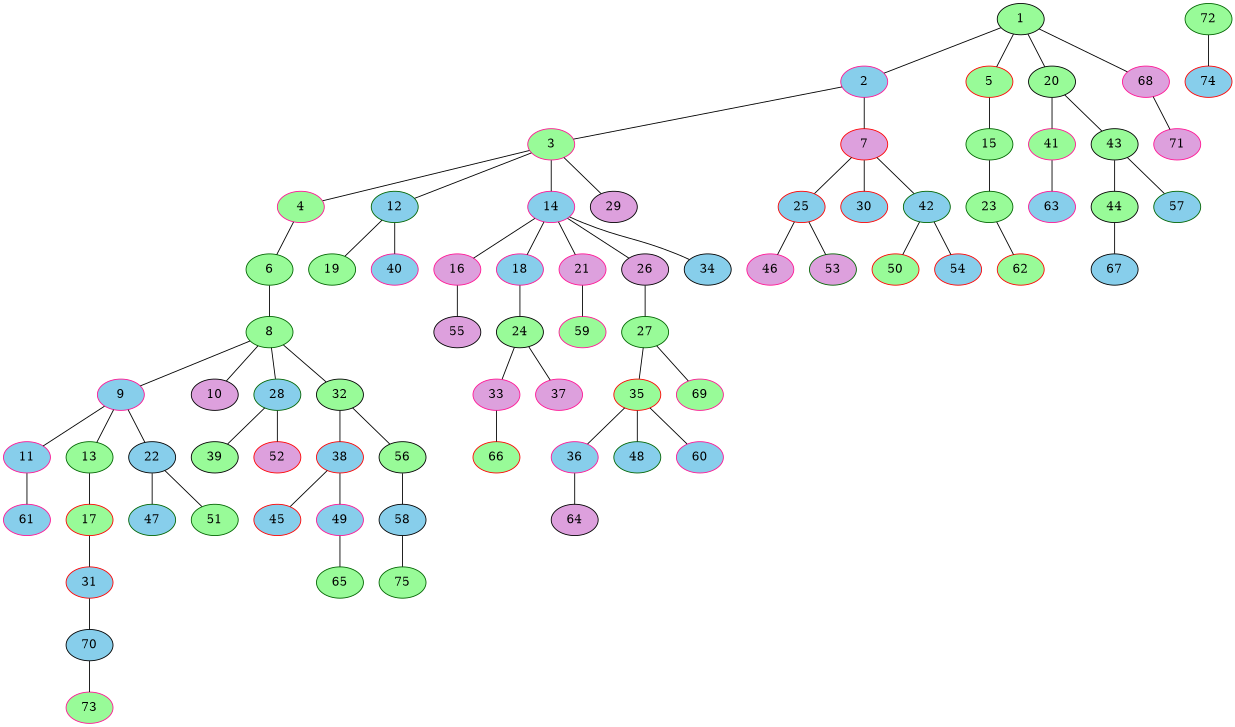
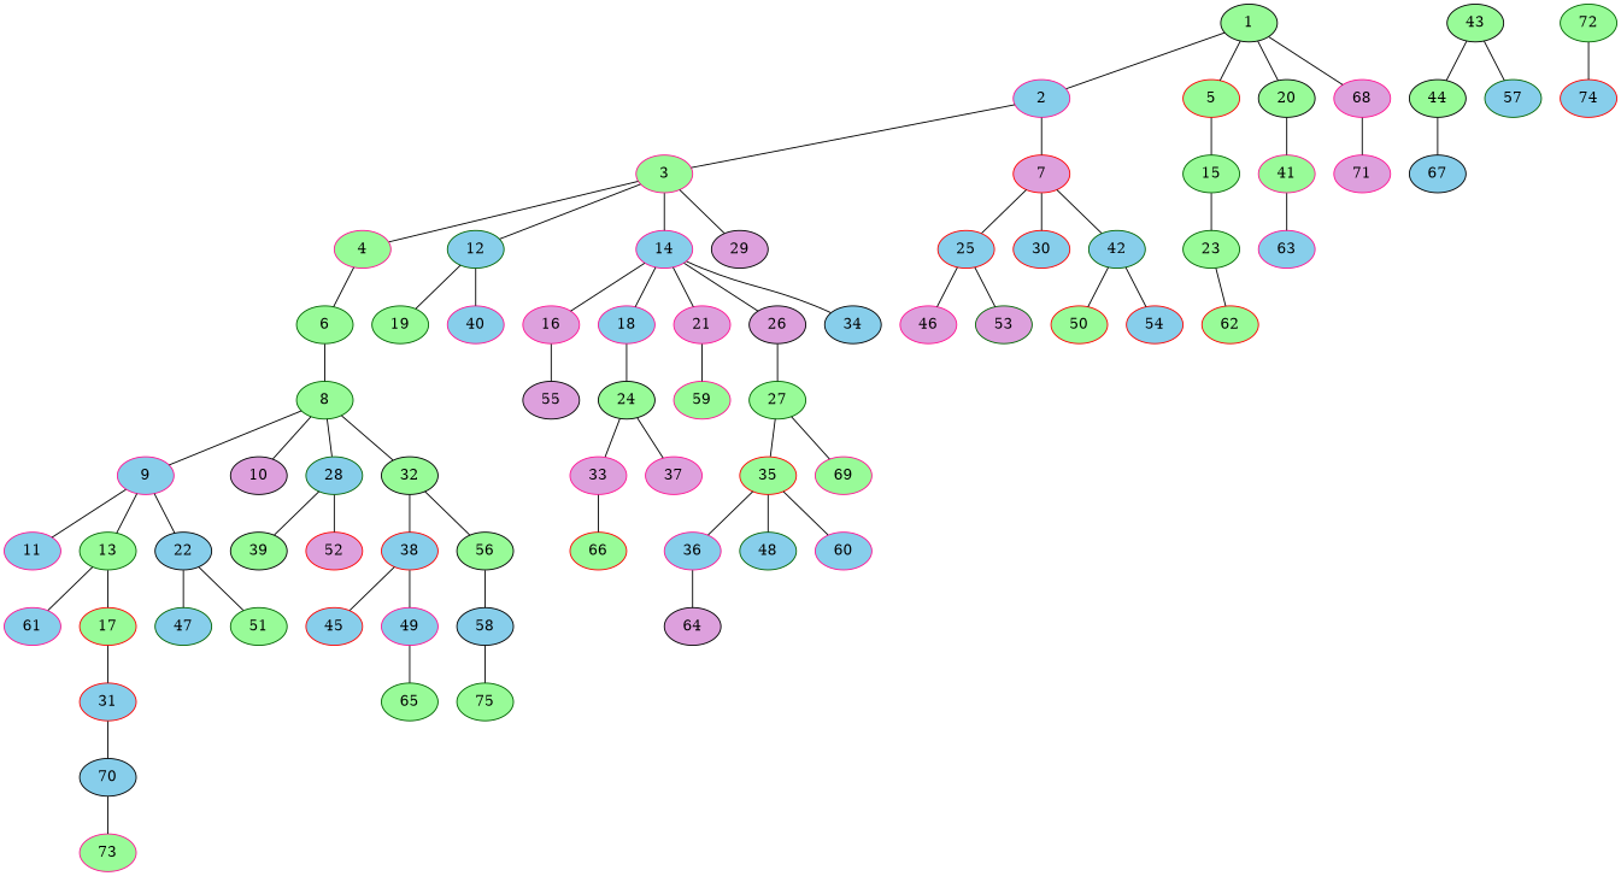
  graph {
    node [color=deeppink fillcolor=palegreen style=filled]
    1 [color=black]
    2 [fillcolor=skyblue]
    5 [color=red]
    20 [color=black]
    68 [fillcolor=plum]
    3
    7 [color=red fillcolor=plum]
    15 [color=darkgreen]
    41
    43 [color=black]
    71 [fillcolor=plum]
    4
    12 [color=darkgreen fillcolor=skyblue]
    14 [fillcolor=skyblue]
    29 [color=black fillcolor=plum]
    25 [color=red fillcolor=skyblue]
    30 [color=red fillcolor=skyblue]
    42 [color=darkgreen fillcolor=skyblue]
    6 [color=darkgreen]
    19 [color=darkgreen]
    40 [fillcolor=skyblue]
    16 [fillcolor=plum]
    18 [fillcolor=skyblue]
    21 [fillcolor=plum]
    26 [color=black fillcolor=plum]
    34 [color=black fillcolor=skyblue]
    8 [color=darkgreen]
    23 [color=darkgreen]
    9 [fillcolor=skyblue]
    10 [color=black fillcolor=plum]
    28 [color=darkgreen fillcolor=skyblue]
    32 [color=black]
    46 [fillcolor=plum]
    53 [color=darkgreen fillcolor=plum]
    50 [color=red]
    54 [color=red fillcolor=skyblue]
    11 [fillcolor=skyblue]
    13 [color=darkgreen]
    22 [color=black fillcolor=skyblue]
    39 [color=black]
    52 [color=red fillcolor=plum]
    38 [color=red fillcolor=skyblue]
    56 [color=black]
    61 [fillcolor=skyblue]
    17 [color=red]
    47 [color=darkgreen fillcolor=skyblue]
    51 [color=darkgreen]
    31 [color=red fillcolor=skyblue]
    55 [color=black fillcolor=plum]
    24 [color=black]
    59
    27 [color=darkgreen]
    62 [color=red]
    70 [color=black fillcolor=skyblue]
    33 [fillcolor=plum]
    37 [fillcolor=plum]
    63 [fillcolor=skyblue]
    44 [color=black]
    57 [color=darkgreen fillcolor=skyblue]
    66 [color=red]
    35 [color=red]
    69
    36 [fillcolor=skyblue]
    48 [color=darkgreen fillcolor=skyblue]
    60 [fillcolor=skyblue]
    73
    45 [color=red fillcolor=skyblue]
    49 [fillcolor=skyblue]
    58 [color=black fillcolor=skyblue]
    64 [color=black fillcolor=plum]
    65 [color=darkgreen]
    67 [color=black fillcolor=skyblue]
    75 [color=darkgreen]
    72 [color=darkgreen]
    74 [color=red fillcolor=skyblue]
    1 -- 2
    1 -- 5
    1 -- 20
    1 -- 68
    2 -- 3
    2 -- 7
    5 -- 15
    20 -- 41
-   20 -- 43
    68 -- 71
    3 -- 4
    3 -- 12
    3 -- 14
    3 -- 29
    7 -- 25
    7 -- 30
    7 -- 42
    15 -- 23
    41 -- 63
    43 -- 44
    43 -- 57
    4 -- 6
    12 -- 19
    12 -- 40
    14 -- 16
    14 -- 18
    14 -- 21
    14 -- 26
    14 -- 34
    25 -- 46
    25 -- 53
    42 -- 50
    42 -- 54
    6 -- 8
    16 -- 55
    18 -- 24
    21 -- 59
    26 -- 27
    8 -- 9
    8 -- 10
    8 -- 28
    8 -- 32
    23 -- 62
    9 -- 11
    9 -- 13
    9 -- 22
    28 -- 39
    28 -- 52
    32 -- 38
    32 -- 56
-   11 -- 61
+   13 -- 61
    13 -- 17
    22 -- 47
    22 -- 51
    38 -- 45
    38 -- 49
    56 -- 58
    17 -- 31
    31 -- 70
    24 -- 33
    24 -- 37
    27 -- 35
    27 -- 69
    70 -- 73
    33 -- 66
    44 -- 67
    35 -- 36
    35 -- 48
    35 -- 60
    36 -- 64
    49 -- 65
    58 -- 75
    72 -- 74
  }
